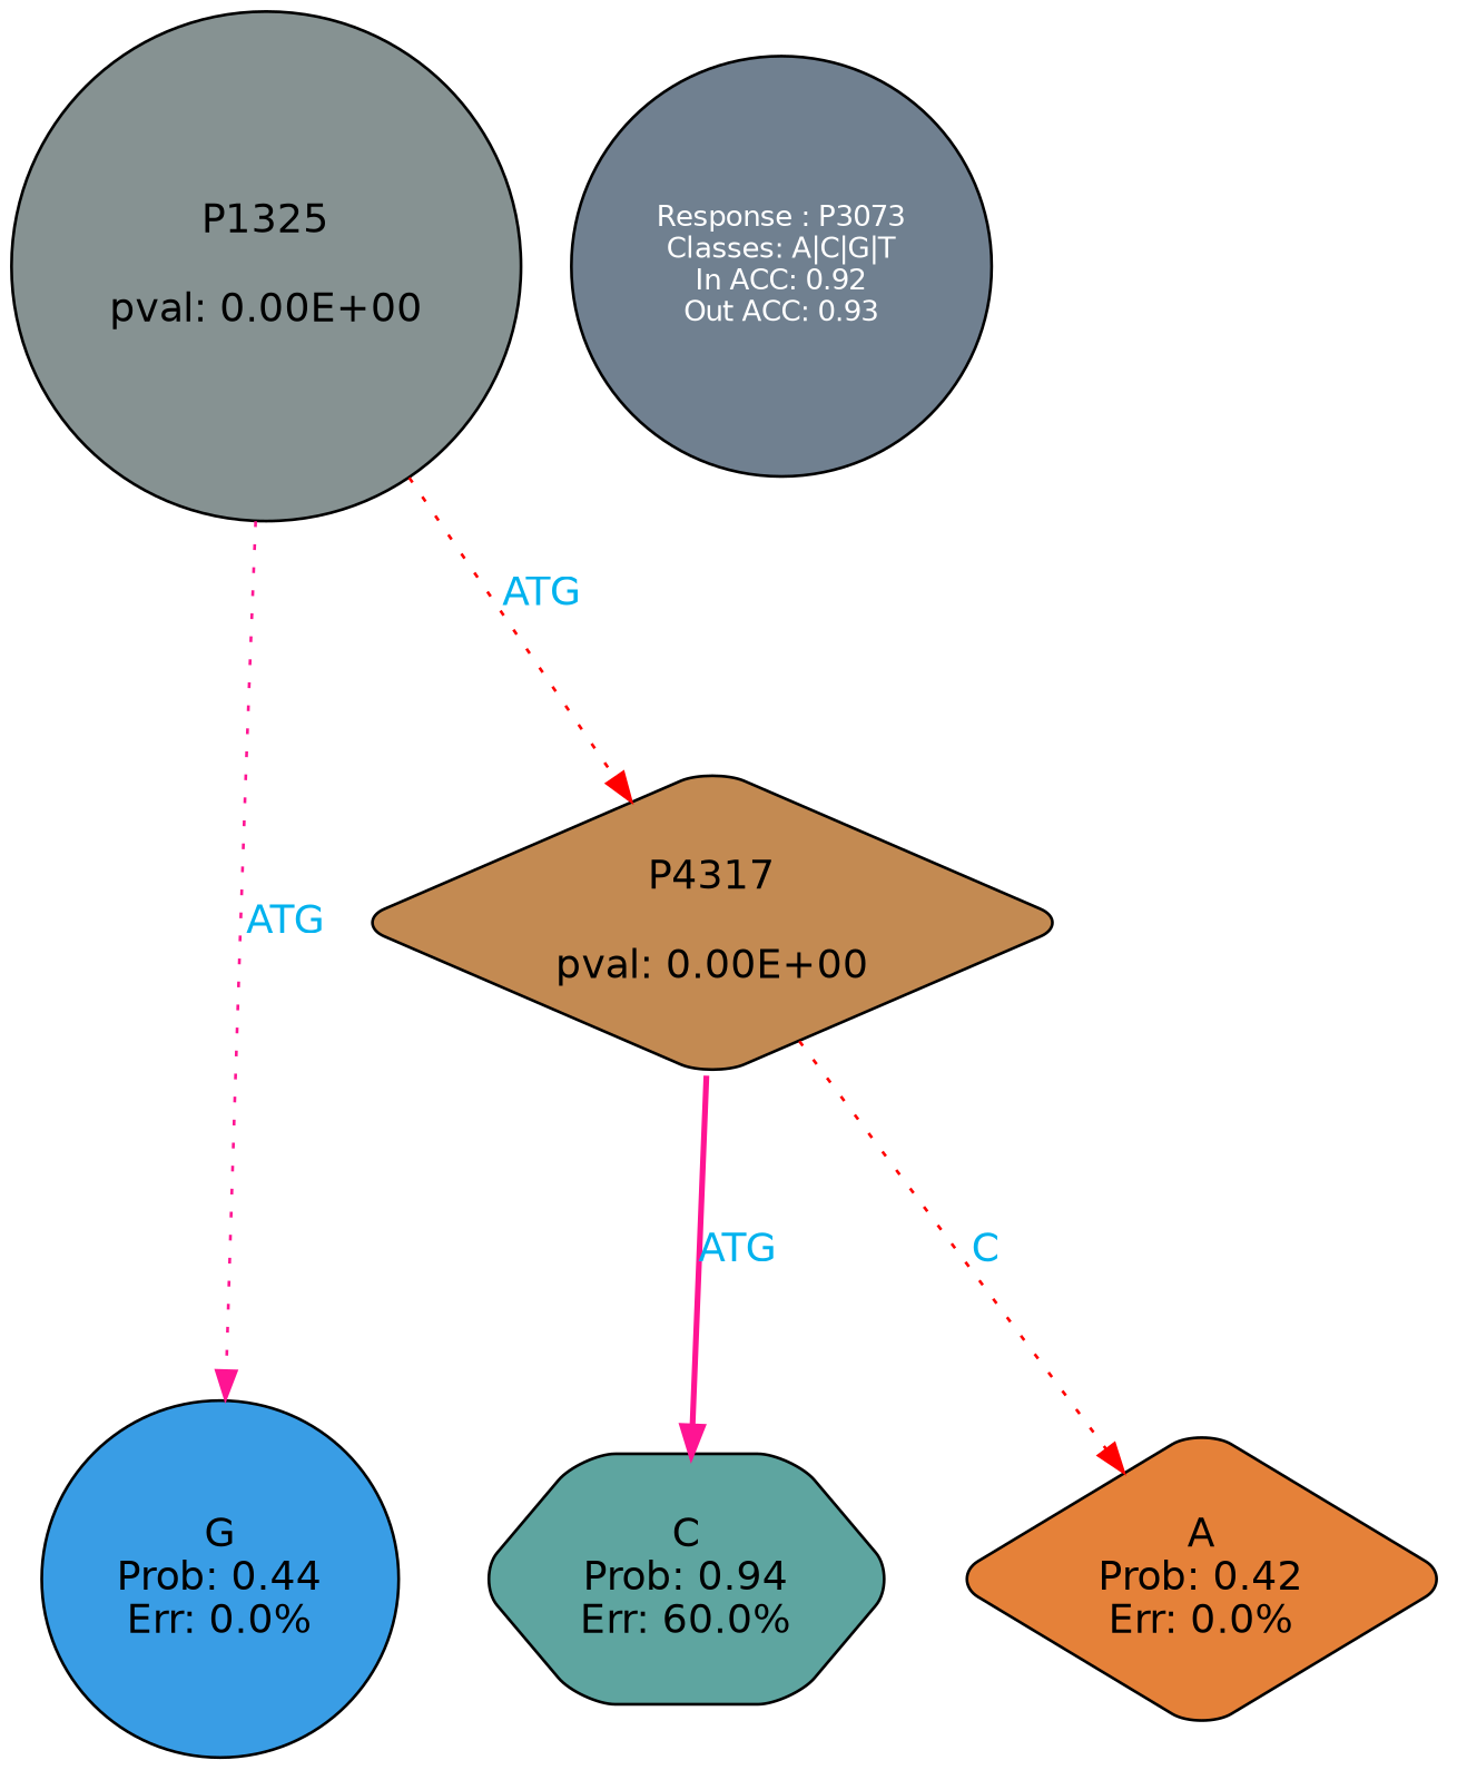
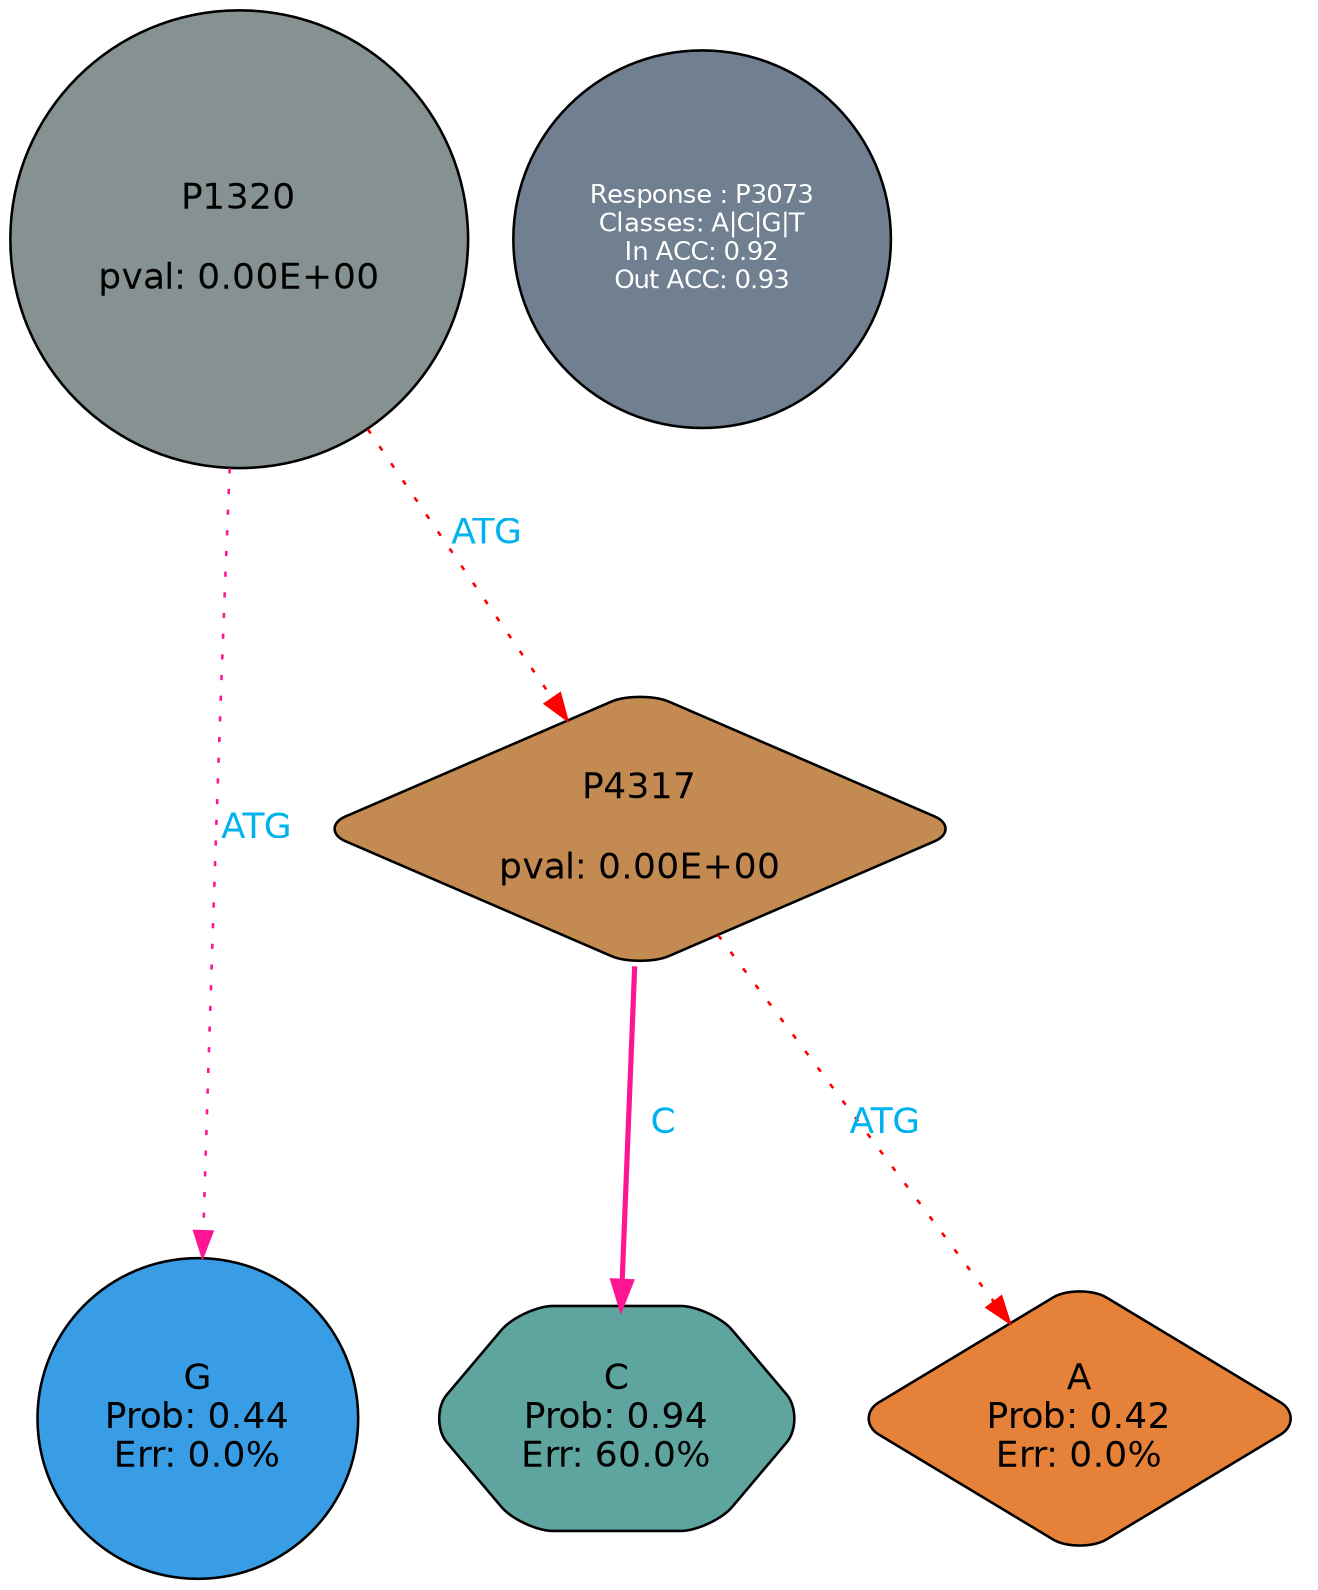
  digraph {
    ranksep=equally
    splines=polylines
    node [color=black fontname=helvetica shape=circle style="filled, rounded"]
    edge [color=deeppink fontcolor=deepskyblue2 fontname=helvetica style=dotted]
    n1 [fillcolor="#5ea5a0" label="C\nProb: 0.94\nErr: 60.0%" shape=hexagon]
    n2 [fillcolor="#e58139" label="A\nProb: 0.42\nErr: 0.0%" shape=diamond]
    n3 [fillcolor="#399de5" label="G\nProb: 0.44\nErr: 0.0%"]
    n4 [align=left fillcolor=slategray fontcolor=white fontsize=10 label="Response : P3073\nClasses: A|C|G|T\nIn ACC: 0.92\nOut ACC: 0.93\n" style=filled]
-   n5 [fillcolor="#869292" label="P1325\n\npval: 0.00E+00"]
+   n5 [fillcolor="#869292" label="P1320\n\npval: 0.00E+00"]
    n6 [fillcolor="#c38a52" label="P4317\n\npval: 0.00E+00" shape=diamond]
    subgraph sub_1 {
      rank=same
      n1
      n2
      n3
    }
    subgraph sub_2 {
      rank=same
      n4
      n5
    }
    n5 -> n3 [label=ATG]
    n5 -> n6 [color=red label=ATG]
-   n6 -> n1 [label=ATG style=bold]
-   n6 -> n2 [color=red label=C]
+   n6 -> n1 [label=C style=bold]
+   n6 -> n2 [color=red label=ATG]
  }
